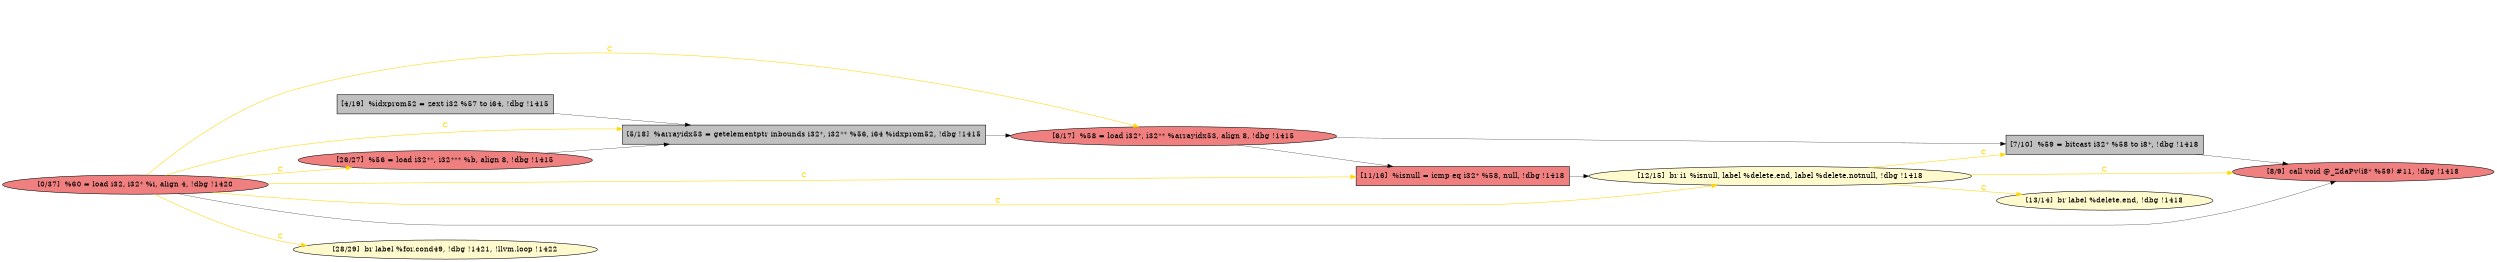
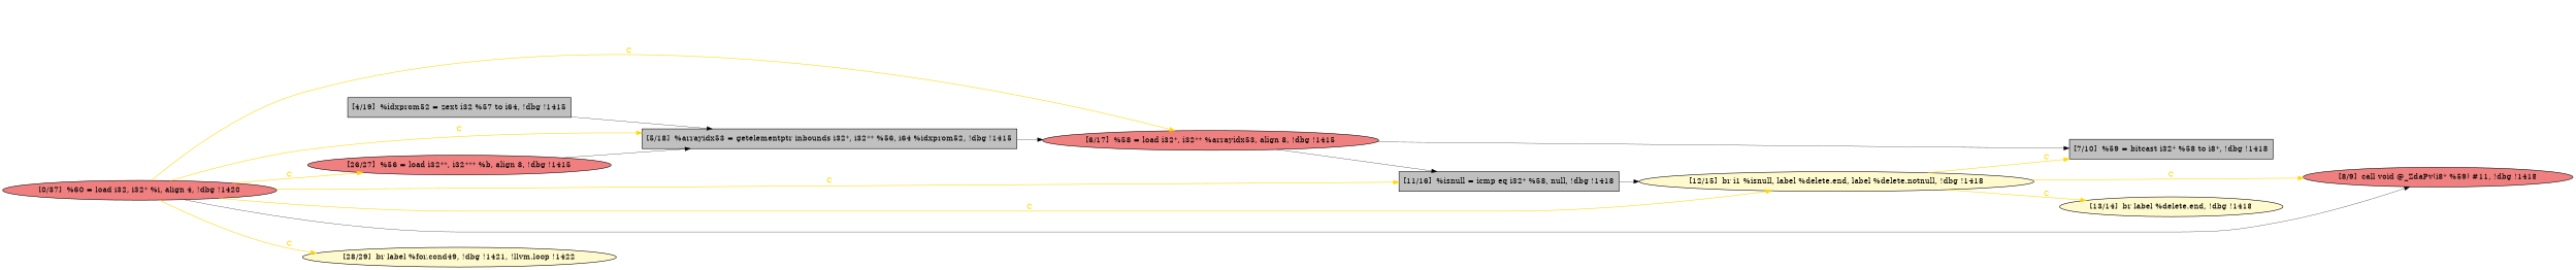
  digraph {
    rankdir=LR
    node [fillcolor=grey shape=ellipse style=filled]
    edge [color=gold fontcolor=gold penwidth=1.0 style=solid]
-   n1 [fillcolor=lightcoral label="[11/16]  %isnull = icmp eq i32* %58, null, !dbg !1418" shape=rectangle]
+   n1 [label="[11/16]  %isnull = icmp eq i32* %58, null, !dbg !1418" shape=rectangle]
    n2 [fillcolor=lemonchiffon label="[12/15]  br i1 %isnull, label %delete.end, label %delete.notnull, !dbg !1418"]
    n3 [fillcolor=lightcoral label="[8/9]  call void @_ZdaPv(i8* %59) #11, !dbg !1418"]
    n4 [fillcolor=lemonchiffon label="[13/14]  br label %delete.end, !dbg !1418"]
    n5 [label="[7/10]  %59 = bitcast i32* %58 to i8*, !dbg !1418" shape=rectangle]
    n6 [fillcolor=lemonchiffon label="[28/29]  br label %for.cond49, !dbg !1421, !llvm.loop !1422"]
    n7 [fillcolor=lightcoral label="[0/37]  %60 = load i32, i32* %i, align 4, !dbg !1420"]
    n8 [label="[5/18]  %arrayidx53 = getelementptr inbounds i32*, i32** %56, i64 %idxprom52, !dbg !1415" shape=rectangle]
    n9 [fillcolor=lightcoral label="[26/27]  %56 = load i32**, i32*** %b, align 8, !dbg !1415"]
    n10 [fillcolor=lightcoral label="[6/17]  %58 = load i32*, i32** %arrayidx53, align 8, !dbg !1415"]
    n11 [label="[4/19]  %idxprom52 = zext i32 %57 to i64, !dbg !1415" shape=rectangle]
    n1 -> n2 [color=black fontcolor=black penwidth=0.5]
    n2 -> n3 [label=C]
    n2 -> n4 [label=C]
    n2 -> n5 [label=C]
-   n5 -> n3 [color=black fontcolor=black penwidth=0.5]
    n7 -> n1 [label=C]
    n7 -> n2 [label=C]
    n7 -> n3 [color=black fontcolor=black penwidth=0.5]
    n7 -> n6 [label=C]
    n7 -> n8 [label=C]
    n7 -> n9 [label=C]
    n7 -> n10 [label=C]
    n8 -> n10 [color=black fontcolor=black penwidth=0.5]
    n9 -> n8 [color=black fontcolor=black penwidth=0.5]
    n10 -> n1 [color=black fontcolor=black penwidth=0.5]
    n10 -> n5 [color=black fontcolor=black penwidth=0.5]
    n11 -> n8 [color=black fontcolor=black penwidth=0.5]
  }
